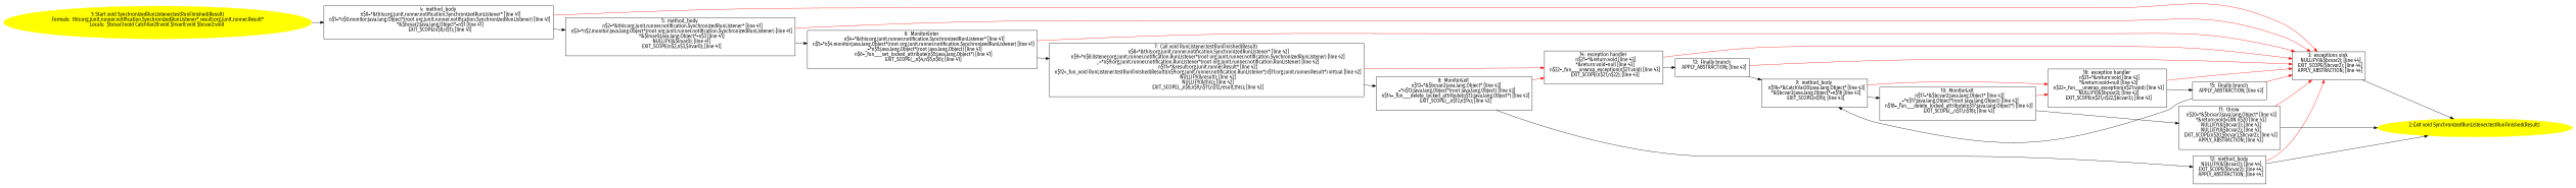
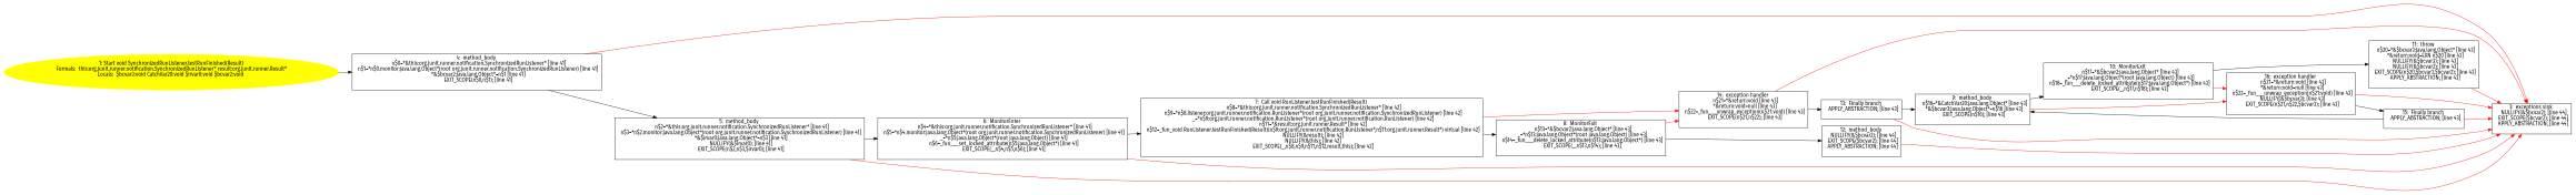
  digraph {
    rankdir=LR
    fontname="Fira Sans"
    node [fontname="Fira Sans" shape=box]
    edge [fontname="Fira Sans"]
    n1 [color=yellow label="1: Start void SynchronizedRunListener.testRunFinished(Result)\nFormals:  this:org.junit.runner.notification.SynchronizedRunListener* result:org.junit.runner.Result*\nLocals:  $bcvar3:void CatchVar20:void $irvar0:void $bcvar2:void \n  " style=filled shape=""]
    n2 [label="4:  method_body \n   n$0=*&this:org.junit.runner.notification.SynchronizedRunListener* [line 41]\n  n$1=*n$0.monitor:java.lang.Object*(root org.junit.runner.notification.SynchronizedRunListener) [line 41]\n  *&$bcvar2:java.lang.Object*=n$1 [line 41]\n  EXIT_SCOPE(n$0,n$1); [line 41]\n "]
    n3 [label="3:  exceptions sink \n   NULLIFY(&$bcvar2); [line 44]\n  EXIT_SCOPE($bcvar2); [line 44]\n  APPLY_ABSTRACTION; [line 44]\n "]
    n4 [label="5:  method_body \n   n$2=*&this:org.junit.runner.notification.SynchronizedRunListener* [line 41]\n  n$3=*n$2.monitor:java.lang.Object*(root org.junit.runner.notification.SynchronizedRunListener) [line 41]\n  *&$irvar0:java.lang.Object*=n$3 [line 41]\n  NULLIFY(&$irvar0); [line 41]\n  EXIT_SCOPE(n$2,n$3,$irvar0); [line 41]\n "]
-   n5 [color=yellow label="2: Exit void SynchronizedRunListener.testRunFinished(Result) \n  " style=filled shape=""]
    n6 [label="6:  MonitorEnter \n   n$4=*&this:org.junit.runner.notification.SynchronizedRunListener* [line 41]\n  n$5=*n$4.monitor:java.lang.Object*(root org.junit.runner.notification.SynchronizedRunListener) [line 41]\n  _=*n$5:java.lang.Object*(root java.lang.Object) [line 41]\n  n$6=_fun___set_locked_attribute(n$5:java.lang.Object*) [line 41]\n  EXIT_SCOPE(_,n$4,n$5,n$6); [line 41]\n "]
    n7 [label="7:  Call void RunListener.testRunFinished(Result) \n   n$8=*&this:org.junit.runner.notification.SynchronizedRunListener* [line 42]\n  n$9=*n$8.listener:org.junit.runner.notification.RunListener*(root org.junit.runner.notification.SynchronizedRunListener) [line 42]\n  _=*n$9:org.junit.runner.notification.RunListener*(root org.junit.runner.notification.RunListener) [line 42]\n  n$11=*&result:org.junit.runner.Result* [line 42]\n  n$12=_fun_void RunListener.testRunFinished(Result)(n$9:org.junit.runner.notification.RunListener*,n$11:org.junit.runner.Result*) virtual [line 42]\n  NULLIFY(&result); [line 42]\n  NULLIFY(&this); [line 42]\n  EXIT_SCOPE(_,n$8,n$9,n$11,n$12,result,this); [line 42]\n "]
    n8 [label="8:  MonitorExit \n   n$13=*&$bcvar2:java.lang.Object* [line 43]\n  _=*n$13:java.lang.Object*(root java.lang.Object) [line 43]\n  n$14=_fun___delete_locked_attribute(n$13:java.lang.Object*) [line 43]\n  EXIT_SCOPE(_,n$13,n$14); [line 43]\n "]
    n9 [label="14:  exception handler \n   n$21=*&return:void [line 43]\n  *&return:void=null [line 43]\n  n$22=_fun___unwrap_exception(n$21:void) [line 43]\n  EXIT_SCOPE(n$21,n$22); [line 43]\n "]
    n10 [label="12:  method_body \n   NULLIFY(&$bcvar2); [line 44]\n  EXIT_SCOPE($bcvar2); [line 44]\n  APPLY_ABSTRACTION; [line 44]\n "]
    n11 [label="13:  Finally branch \n   APPLY_ABSTRACTION; [line 43]\n "]
    n12 [label="9:  method_body \n   n$16=*&CatchVar20:java.lang.Object* [line 43]\n  *&$bcvar3:java.lang.Object*=n$16 [line 43]\n  EXIT_SCOPE(n$16); [line 43]\n "]
    n13 [label="10:  MonitorExit \n   n$17=*&$bcvar2:java.lang.Object* [line 43]\n  _=*n$17:java.lang.Object*(root java.lang.Object) [line 43]\n  n$18=_fun___delete_locked_attribute(n$17:java.lang.Object*) [line 43]\n  EXIT_SCOPE(_,n$17,n$18); [line 43]\n "]
    n14 [label="16:  exception handler \n   n$21=*&return:void [line 43]\n  *&return:void=null [line 43]\n  n$22=_fun___unwrap_exception(n$21:void) [line 43]\n  NULLIFY(&$bcvar3); [line 43]\n  EXIT_SCOPE(n$21,n$22,$bcvar3); [line 43]\n "]
    n15 [label="11:  throw \n   n$20=*&$bcvar3:java.lang.Object* [line 43]\n  *&return:void=EXN n$20 [line 43]\n  NULLIFY(&$bcvar3); [line 43]\n  NULLIFY(&$bcvar2); [line 43]\n  EXIT_SCOPE(n$20,$bcvar3,$bcvar2); [line 43]\n  APPLY_ABSTRACTION; [line 43]\n "]
    n16 [label="15:  Finally branch \n   APPLY_ABSTRACTION; [line 43]\n "]
    n1 -> n2
    n2 -> n3 [color=red]
    n2 -> n4
-   n3 -> n5
    n4 -> n3 [color=red]
    n4 -> n6
    n6 -> n3 [color=red]
    n6 -> n7
    n7 -> n8
    n7 -> n9 [color=red]
    n8 -> n9 [color=red]
    n8 -> n10
    n9 -> n3 [color=red]
    n9 -> n11
    n10 -> n3 [color=red]
-   n10 -> n5
    n11 -> n3 [color=red]
    n11 -> n12
    n12 -> n13
    n12 -> n14 [color=red]
    n13 -> n14 [color=red]
    n13 -> n15
    n14 -> n3 [color=red]
    n14 -> n16
    n15 -> n3 [color=red]
-   n15 -> n5
    n16 -> n3 [color=red]
    n16 -> n12
  }
